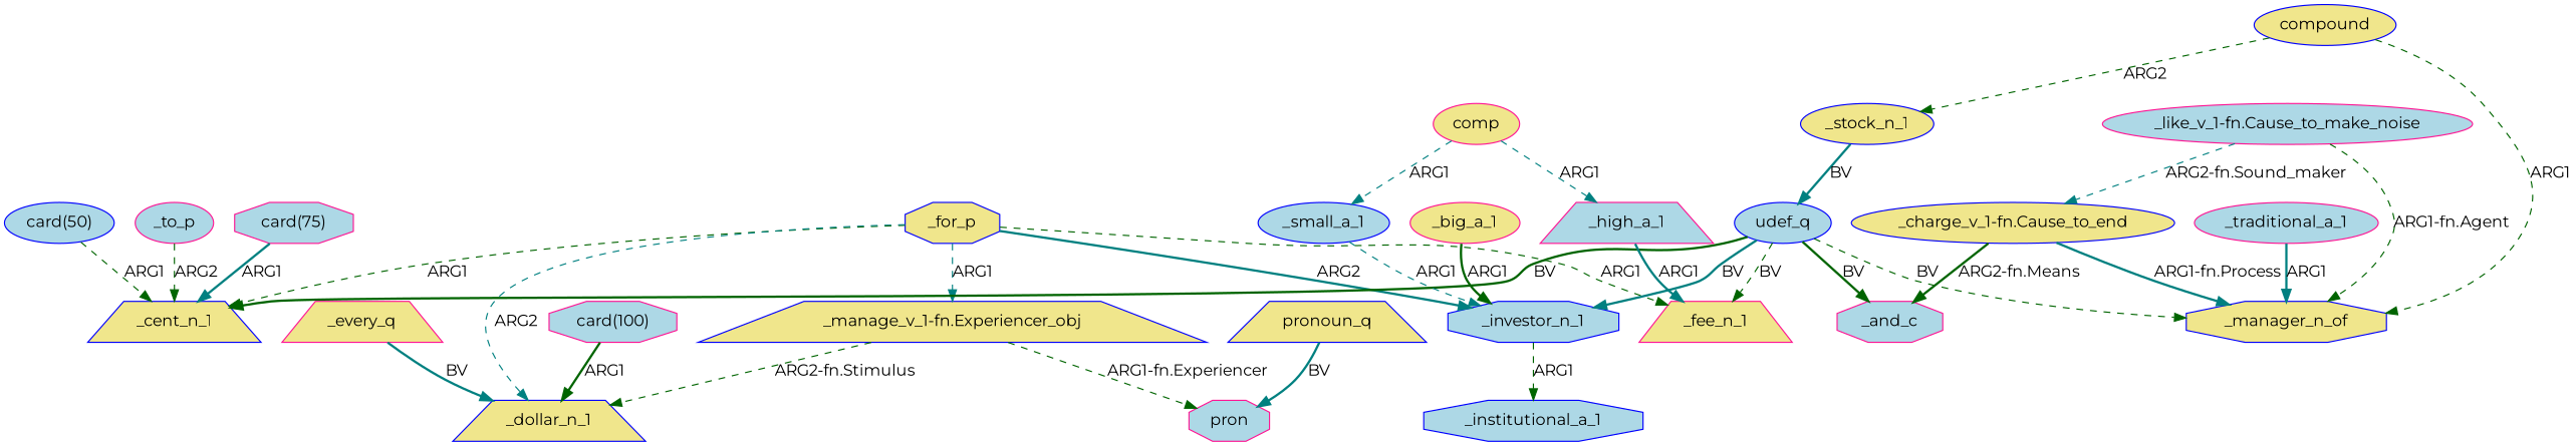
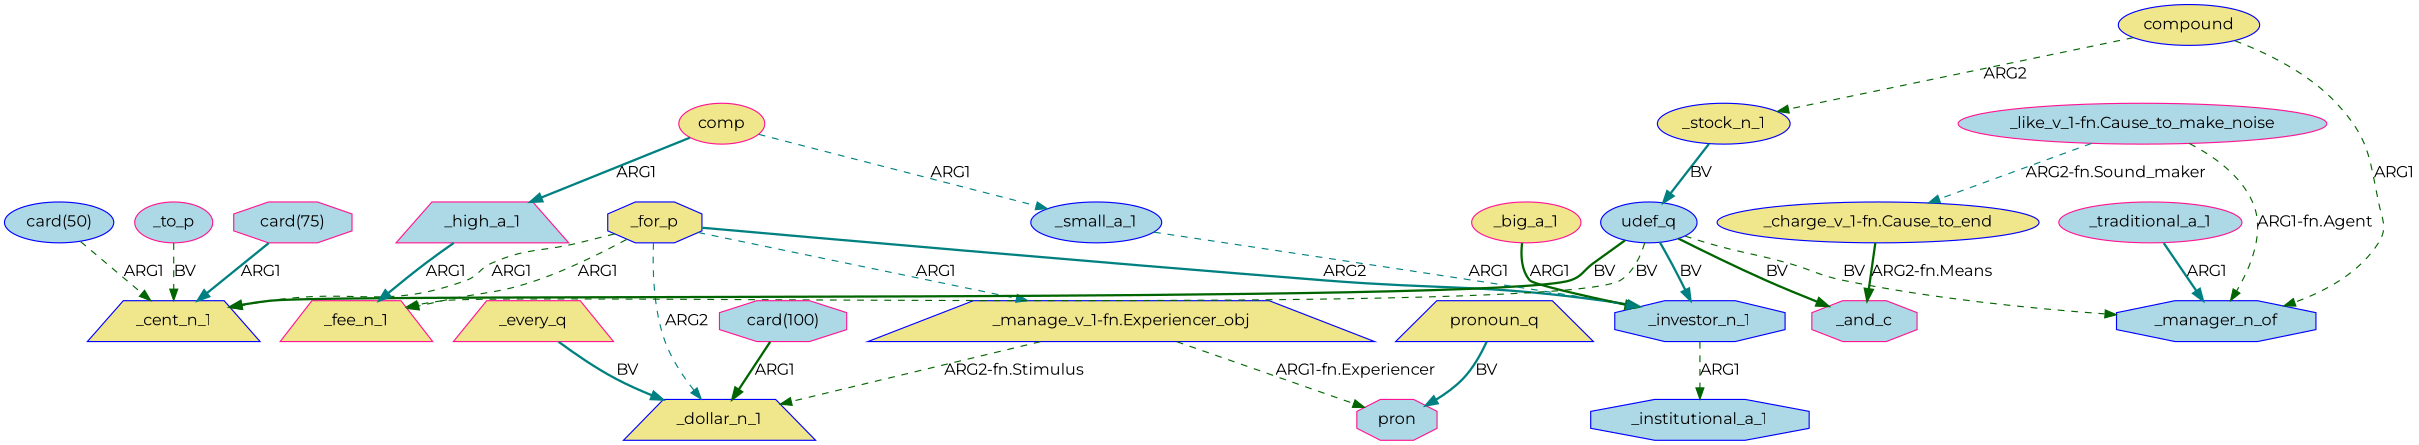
  digraph {
    fontname=Montserrat
    node [color=blue fillcolor=khaki fontname=Montserrat shape=ellipse style=filled]
    edge [color=darkgreen fontname=Montserrat style=dashed]
    _for_p [shape=octagon]
    _cent_n_1 [shape=trapezium]
    _fee_n_1 [color=deeppink shape=trapezium]
    _investor_n_1 [fillcolor=lightblue shape=octagon]
    _dollar_n_1 [shape=trapezium]
    "_manage_v_1-fn.Experiencer_obj" [shape=trapezium]
    _institutional_a_1 [fillcolor=lightblue shape=octagon]
    pron [color=deeppink fillcolor=lightblue shape=octagon]
    udef_q [fillcolor=lightblue]
-   _manager_n_of [shape=octagon]
+   _manager_n_of [fillcolor=lightblue shape=octagon]
    _and_c [color=deeppink fillcolor=lightblue shape=octagon]
    _stock_n_1
    _big_a_1 [color=deeppink]
    "_like_v_1-fn.Cause_to_make_noise" [color=deeppink fillcolor=lightblue]
    "_charge_v_1-fn.Cause_to_end"
    "card(100)" [color=deeppink fillcolor=lightblue shape=octagon]
    _high_a_1 [color=deeppink fillcolor=lightblue shape=trapezium]
    pronoun_q [shape=trapezium]
    _small_a_1 [fillcolor=lightblue]
    comp [color=deeppink]
    "card(75)" [color=deeppink fillcolor=lightblue shape=octagon]
    compound
    _every_q [color=deeppink shape=trapezium]
    "card(50)" [fillcolor=lightblue]
    _to_p [color=deeppink fillcolor=lightblue]
    _traditional_a_1 [color=deeppink fillcolor=lightblue]
    _for_p -> _cent_n_1 [label=ARG1]
    _for_p -> _fee_n_1 [label=ARG1]
    _for_p -> _investor_n_1 [color=teal label=ARG2 style=bold]
    _for_p -> _dollar_n_1 [color=teal label=ARG2]
    _for_p -> "_manage_v_1-fn.Experiencer_obj" [color=teal label=ARG1]
    _investor_n_1 -> _institutional_a_1 [label=ARG1]
    "_manage_v_1-fn.Experiencer_obj" -> _dollar_n_1 [label="ARG2-fn.Stimulus"]
    "_manage_v_1-fn.Experiencer_obj" -> pron [label="ARG1-fn.Experiencer"]
    udef_q -> _cent_n_1 [label=BV style=bold]
    udef_q -> _fee_n_1 [label=BV]
    udef_q -> _investor_n_1 [color=teal label=BV style=bold]
    udef_q -> _manager_n_of [label=BV]
    udef_q -> _and_c [label=BV style=bold]
    _stock_n_1 -> udef_q [color=teal label=BV style=bold]
    _big_a_1 -> _investor_n_1 [label=ARG1 style=bold]
    "_like_v_1-fn.Cause_to_make_noise" -> _manager_n_of [label="ARG1-fn.Agent"]
    "_like_v_1-fn.Cause_to_make_noise" -> "_charge_v_1-fn.Cause_to_end" [color=teal label="ARG2-fn.Sound_maker"]
-   "_charge_v_1-fn.Cause_to_end" -> _manager_n_of [color=teal label="ARG1-fn.Process" style=bold]
    "_charge_v_1-fn.Cause_to_end" -> _and_c [label="ARG2-fn.Means" style=bold]
    "card(100)" -> _dollar_n_1 [label=ARG1 style=bold]
    _high_a_1 -> _fee_n_1 [color=teal label=ARG1 style=bold]
    pronoun_q -> pron [color=teal label=BV style=bold]
    _small_a_1 -> _investor_n_1 [color=teal label=ARG1]
-   comp -> _high_a_1 [color=teal label=ARG1]
+   comp -> _high_a_1 [color=teal label=ARG1 style=bold]
    comp -> _small_a_1 [color=teal label=ARG1]
    "card(75)" -> _cent_n_1 [color=teal label=ARG1 style=bold]
    compound -> _manager_n_of [label=ARG1]
    compound -> _stock_n_1 [label=ARG2]
    _every_q -> _dollar_n_1 [color=teal label=BV style=bold]
    "card(50)" -> _cent_n_1 [label=ARG1]
-   _to_p -> _cent_n_1 [label=ARG2]
+   _to_p -> _cent_n_1 [label=BV]
    _traditional_a_1 -> _manager_n_of [color=teal label=ARG1 style=bold]
  }
